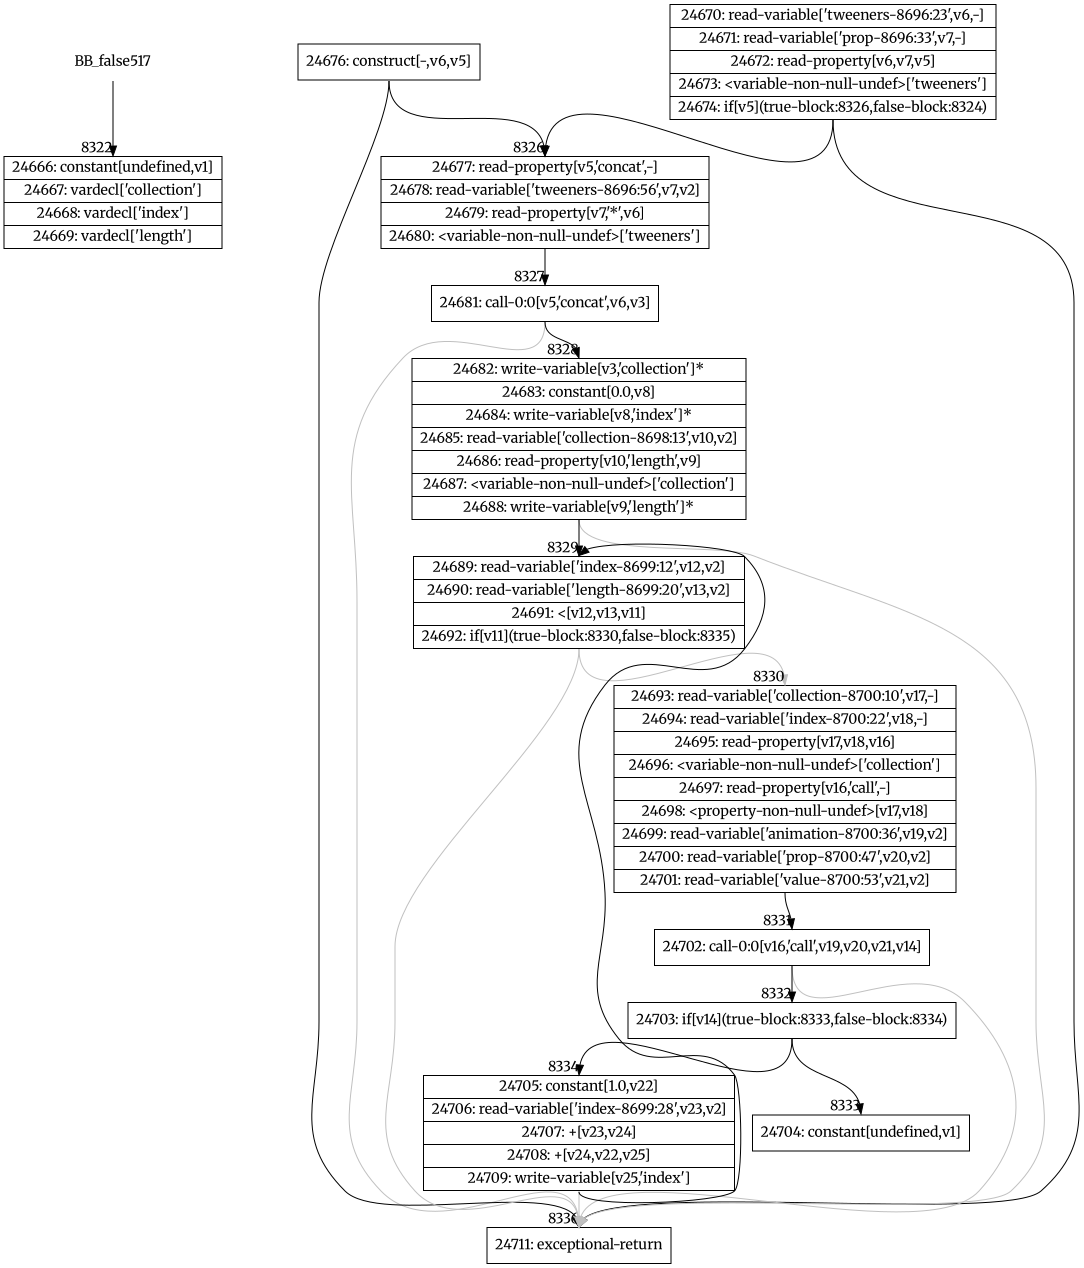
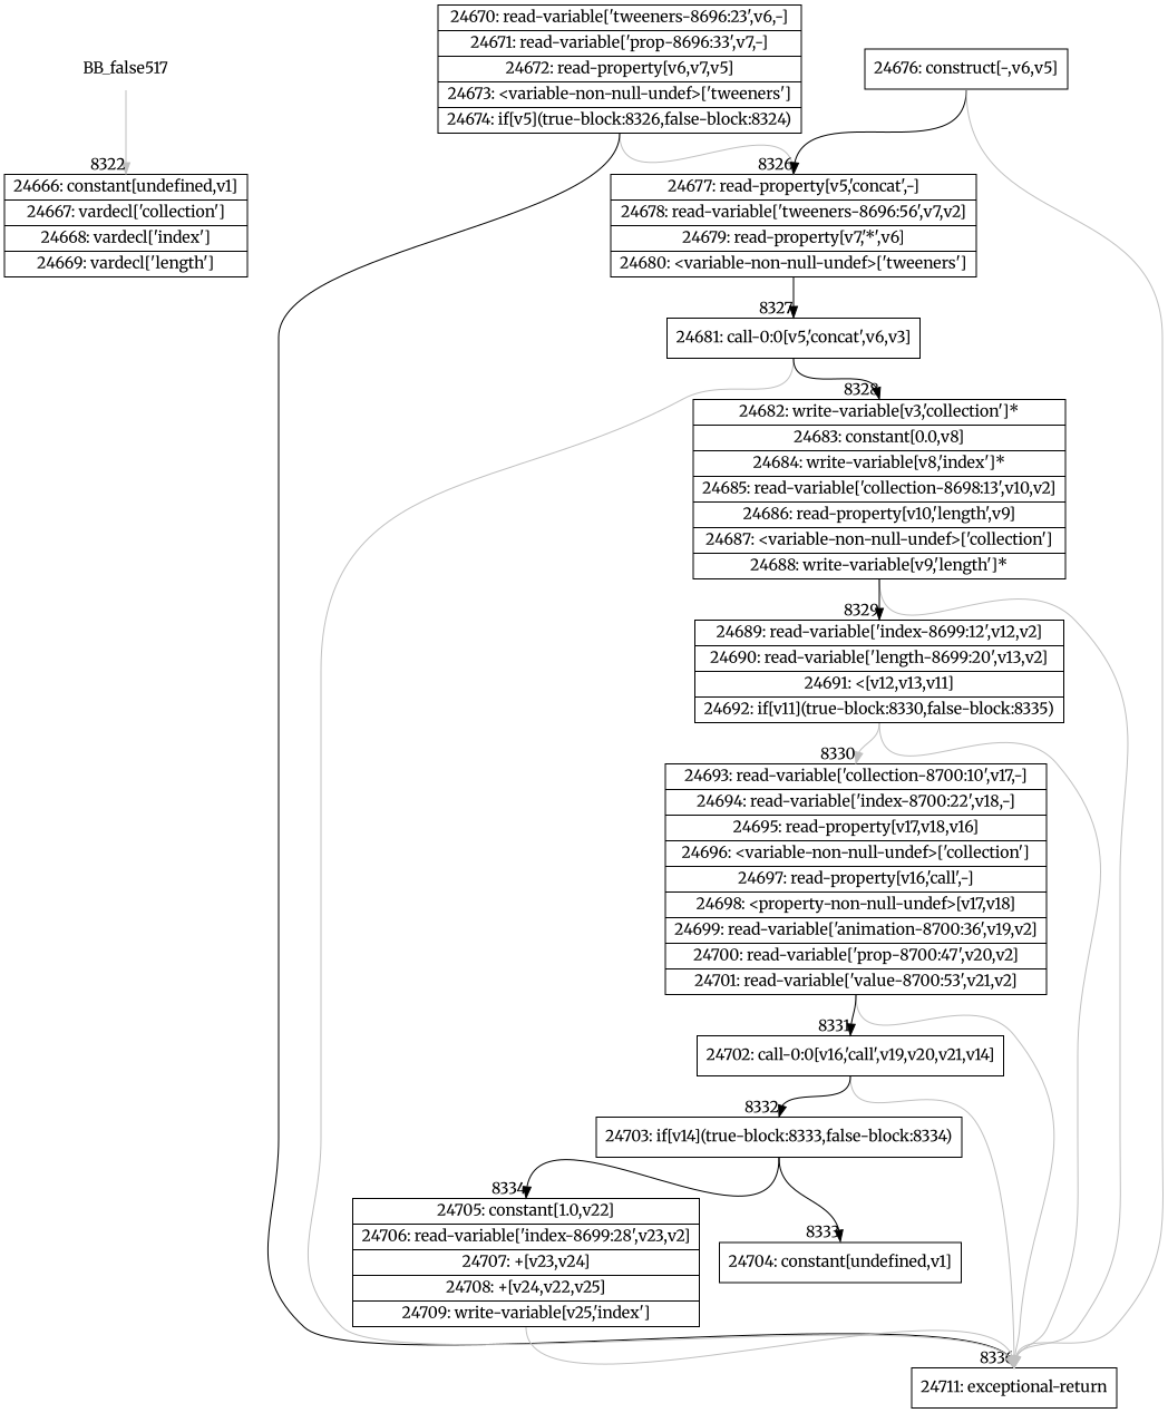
  digraph {
    fontname=Merriweather
    rankdir=TD
    node [fontname=Merriweather shape=record]
    edge [fontname=Merriweather headport=n tailport=s]
    n1 [label=BB_false517 shape=none]
    n2 [label="{24666: constant[undefined,v1]|24667: vardecl['collection']|24668: vardecl['index']|24669: vardecl['length']}"]
    n3 [label="{24670: read-variable['tweeners-8696:23',v6,-]|24671: read-variable['prop-8696:33',v7,-]|24672: read-property[v6,v7,v5]|24673: \<variable-non-null-undef\>['tweeners']|24674: if[v5](true-block:8326,false-block:8324)}"]
    n4 [label="{24677: read-property[v5,'concat',-]|24678: read-variable['tweeners-8696:56',v7,v2]|24679: read-property[v7,'*',v6]|24680: \<variable-non-null-undef\>['tweeners']}"]
    n5 [label="{24711: exceptional-return}"]
    n6 [label="{24681: call-0:0[v5,'concat',v6,v3]}"]
    n7 [label="{24682: write-variable[v3,'collection']*|24683: constant[0.0,v8]|24684: write-variable[v8,'index']*|24685: read-variable['collection-8698:13',v10,v2]|24686: read-property[v10,'length',v9]|24687: \<variable-non-null-undef\>['collection']|24688: write-variable[v9,'length']*}"]
    n8 [label="{24676: construct[-,v6,v5]}"]
    n9 [label="{24689: read-variable['index-8699:12',v12,v2]|24690: read-variable['length-8699:20',v13,v2]|24691: \<[v12,v13,v11]|24692: if[v11](true-block:8330,false-block:8335)}"]
    n10 [label="{24693: read-variable['collection-8700:10',v17,-]|24694: read-variable['index-8700:22',v18,-]|24695: read-property[v17,v18,v16]|24696: \<variable-non-null-undef\>['collection']|24697: read-property[v16,'call',-]|24698: \<property-non-null-undef\>[v17,v18]|24699: read-variable['animation-8700:36',v19,v2]|24700: read-variable['prop-8700:47',v20,v2]|24701: read-variable['value-8700:53',v21,v2]}"]
    n11 [label="{24702: call-0:0[v16,'call',v19,v20,v21,v14]}"]
    n12 [label="{24703: if[v14](true-block:8333,false-block:8334)}"]
    n13 [label="{24704: constant[undefined,v1]}"]
    n14 [label="{24705: constant[1.0,v22]|24706: read-variable['index-8699:28',v23,v2]|24707: +[v23,v24]|24708: +[v24,v22,v25]|24709: write-variable[v25,'index']}"]
-   n1 -> n2 [headlabel="    8322"]
-   n3 -> n4 [headlabel="      8326"]
+   n1 -> n2 [headlabel="    8322" color=gray]
+   n3 -> n4 [headlabel="      8326" color=gray]
    n3 -> n5 [color=black headlabel="      8336"]
    n4 -> n6 [headlabel="      8327"]
    n6 -> n5 [color=gray]
    n6 -> n7 [headlabel="      8328"]
    n7 -> n5 [color=gray]
    n7 -> n9 [headlabel="      8329"]
    n8 -> n4
-   n8 -> n5 [color=black]
+   n8 -> n5 [color=gray]
    n9 -> n5 [color=gray]
    n9 -> n10 [color=gray headlabel="      8330"]
+   n10 -> n5 [color=gray]
    n10 -> n11 [headlabel="      8331"]
    n11 -> n5 [color=gray]
    n11 -> n12 [headlabel="      8332"]
    n12 -> n13 [headlabel="      8333"]
    n12 -> n14 [headlabel="      8334"]
    n14 -> n5 [color=gray]
-   n14 -> n9
  }
